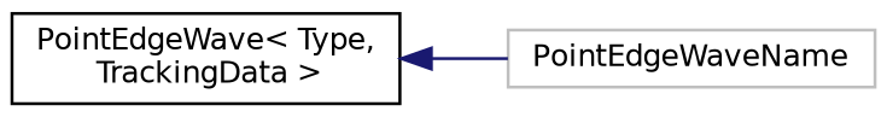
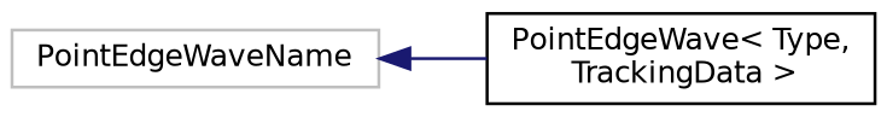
  digraph {
    rankdir=LR
    node [fontname=Helvetica fontsize=10 shape=record]
    n1 [color=grey75 height=0.2 label=PointEdgeWaveName width=0.4]
    n2 [color=black height=0.2 label="PointEdgeWave\< Type,\l TrackingData \>" width=0.4]
-   n2 -> n1 [color=midnightblue dir=back fontname=Helvetica fontsize=10 labelfontname=Helvetica labelfontsize=10 style=solid]
+   n1 -> n2 [color=midnightblue dir=back fontname=Helvetica fontsize=10 labelfontname=Helvetica labelfontsize=10 style=solid]
  }
